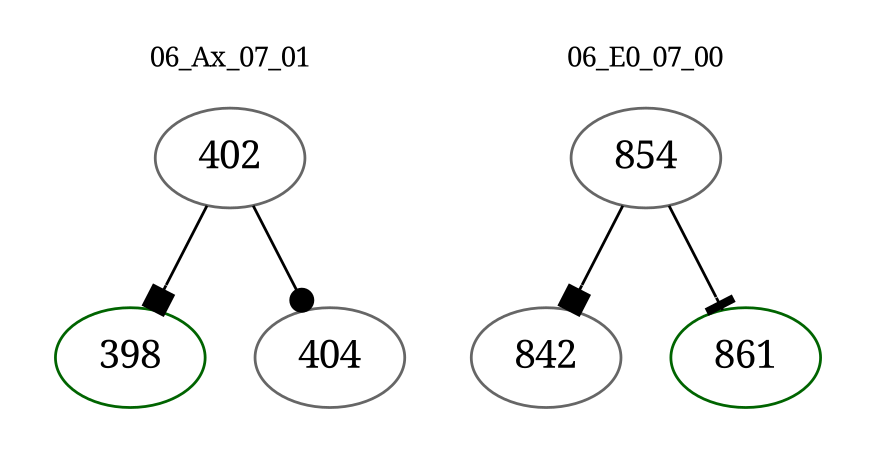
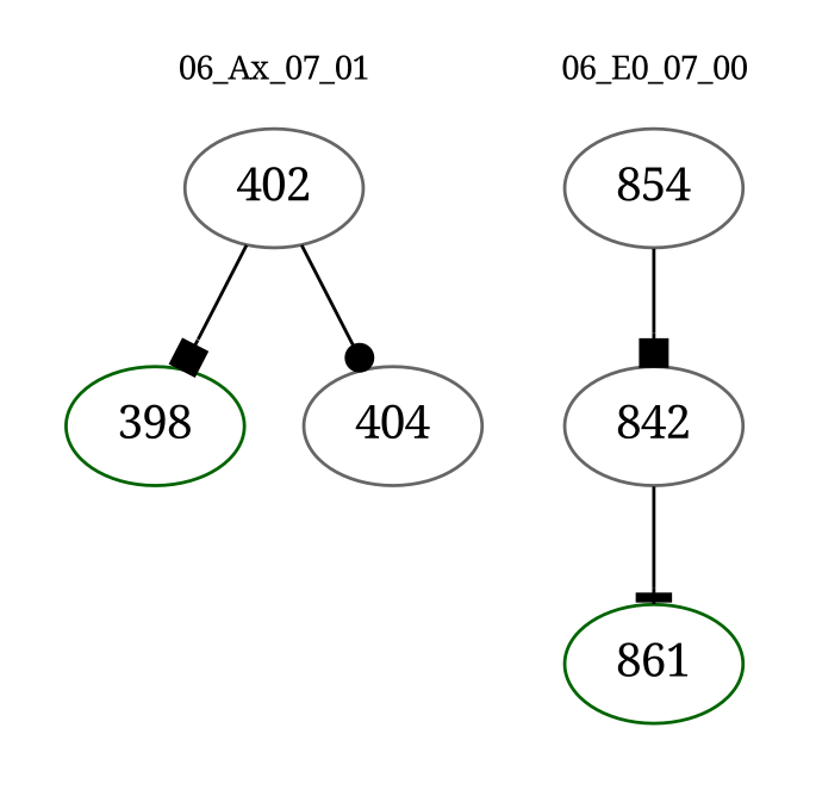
  digraph {
    fontname="Noto Serif"
    node [color=gray40 fontname="Noto Serif"]
    edge [arrowhead=box color=black fontname="Noto Serif" style=solid]
    n1 [label=402]
    n2 [color=darkgreen label=398]
    n3 [label=404]
    n4 [label=854]
    n5 [label=842]
    n6 [color=darkgreen label=861]
    subgraph cluster_1 {
      color=white
      fontsize=10
      label="06_Ax_07_01"
      n1
      n2
      n3
    }
    subgraph cluster_2 {
      color=white
      fontsize=10
      label="06_E0_07_00"
      n4
      n5
      n6
    }
    n1 -> n2
    n1 -> n3 [arrowhead=dot]
    n4 -> n5
-   n4 -> n6 [arrowhead=tee]
+   n5 -> n6 [arrowhead=tee]
  }
